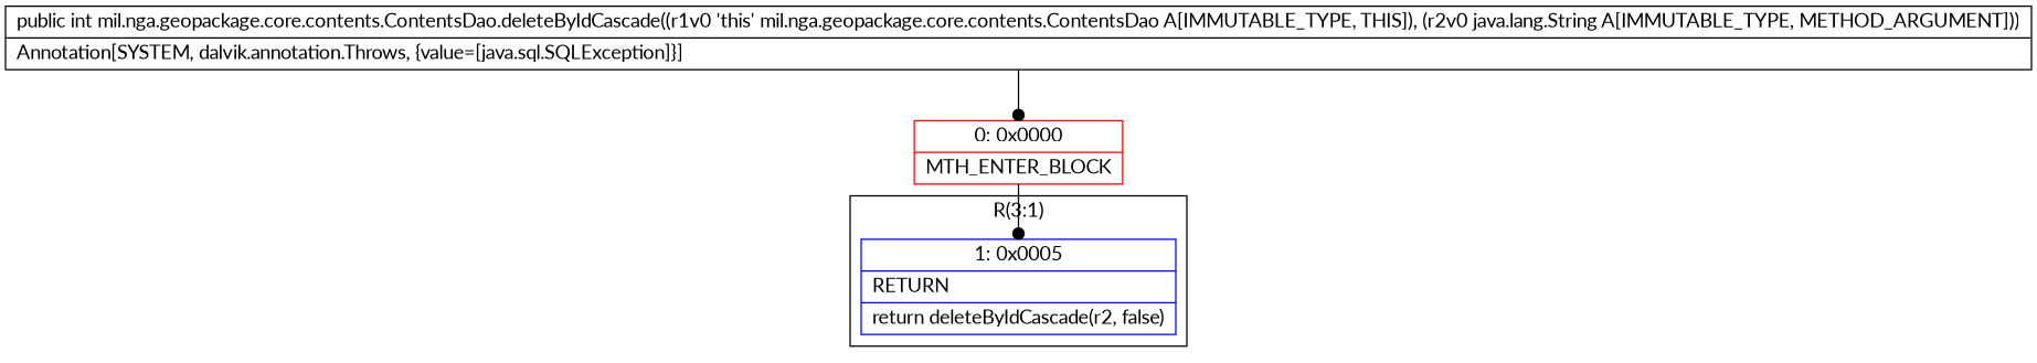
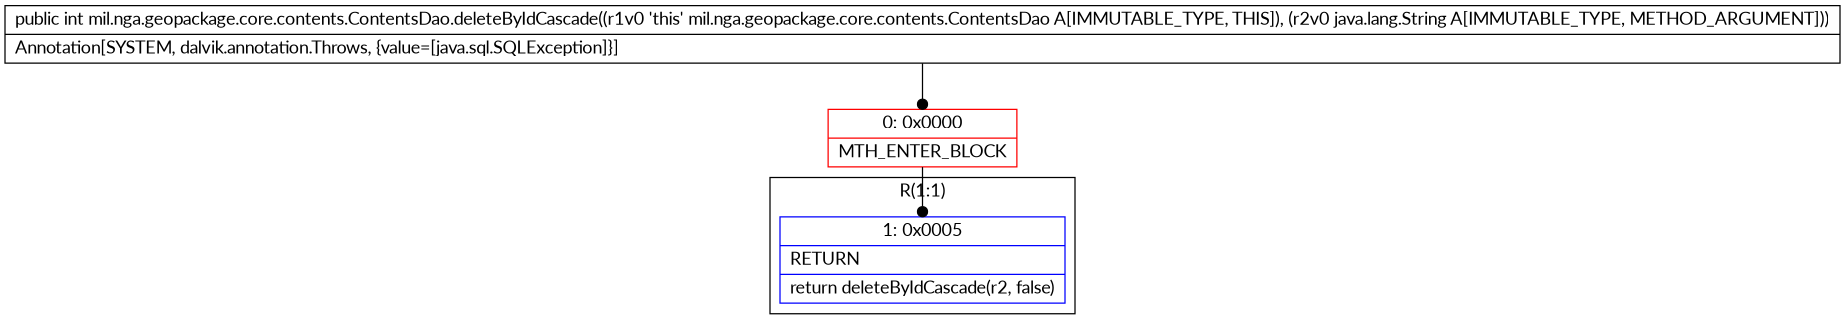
  digraph {
    fontname=Lato
    node [shape=record fontname=Lato]
    edge [arrowhead=dot fontname=Lato]
    n1 [color=blue label="{1\:\ 0x0005|RETURN\l|return deleteByIdCascade(r2, false)\l}"]
    n2 [color=red label="{0\:\ 0x0000|MTH_ENTER_BLOCK\l}"]
    n3 [label="{public int mil.nga.geopackage.core.contents.ContentsDao.deleteByIdCascade((r1v0 'this' mil.nga.geopackage.core.contents.ContentsDao A[IMMUTABLE_TYPE, THIS]), (r2v0 java.lang.String A[IMMUTABLE_TYPE, METHOD_ARGUMENT]))  | Annotation[SYSTEM, dalvik.annotation.Throws, \{value=[java.sql.SQLException]\}]\l}"]
    subgraph cluster_1 {
-     label="R(3:1)"
+     label="R(1:1)"
      n1
    }
    n2 -> n1
    n3 -> n2
  }
